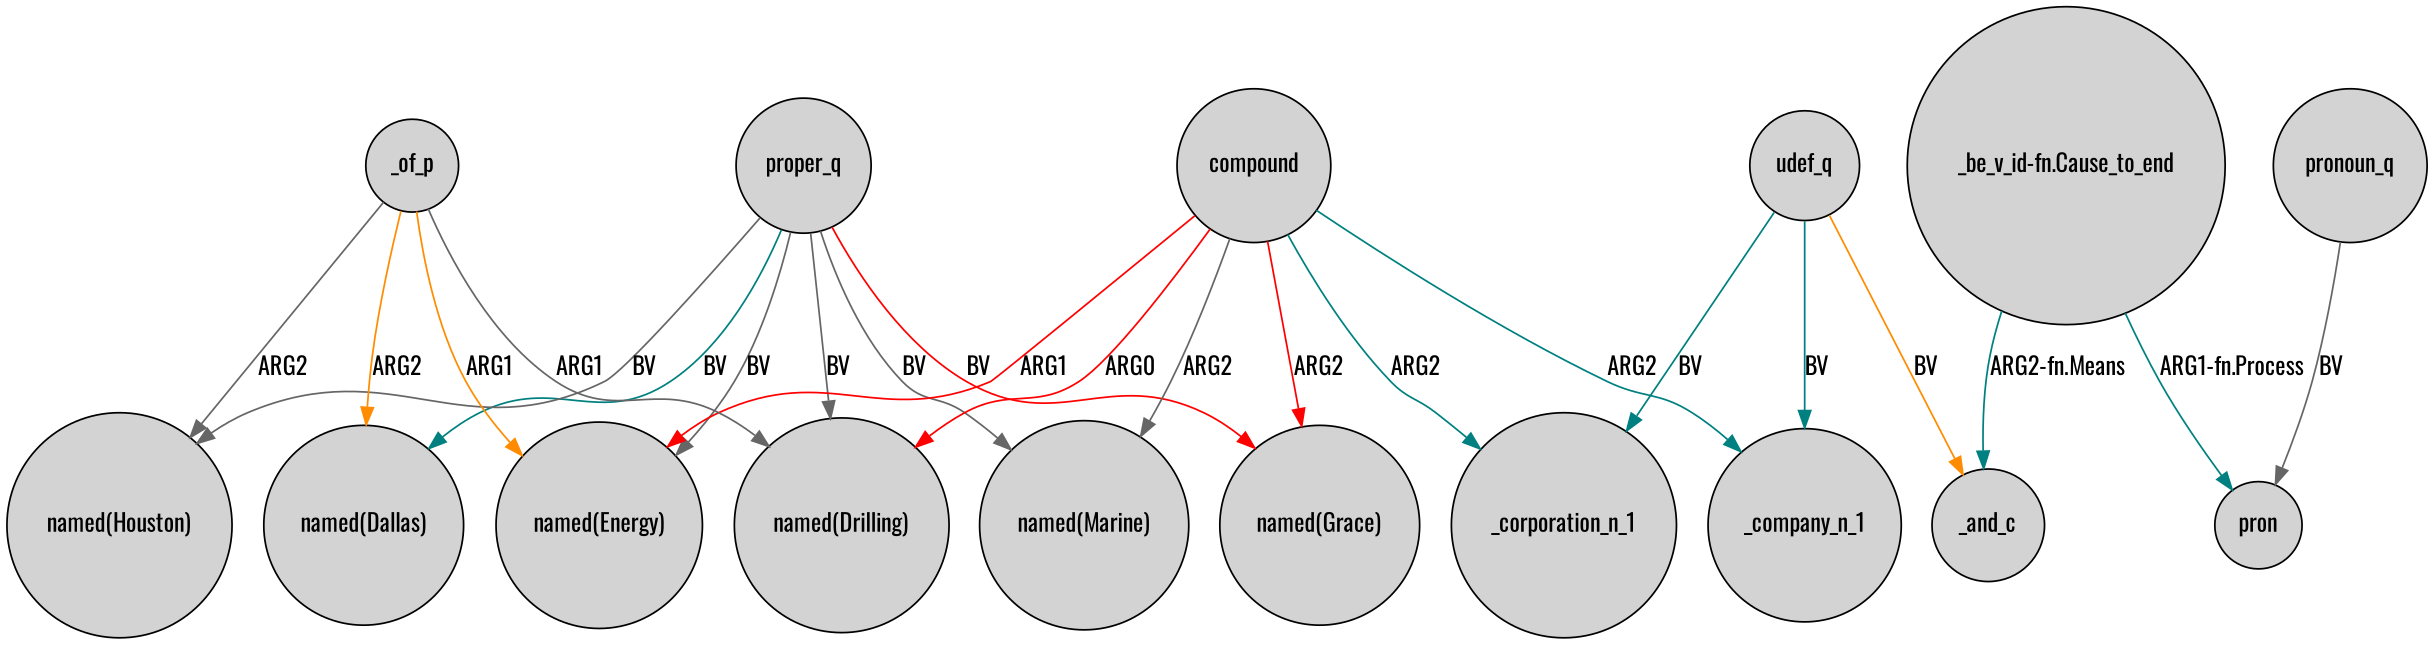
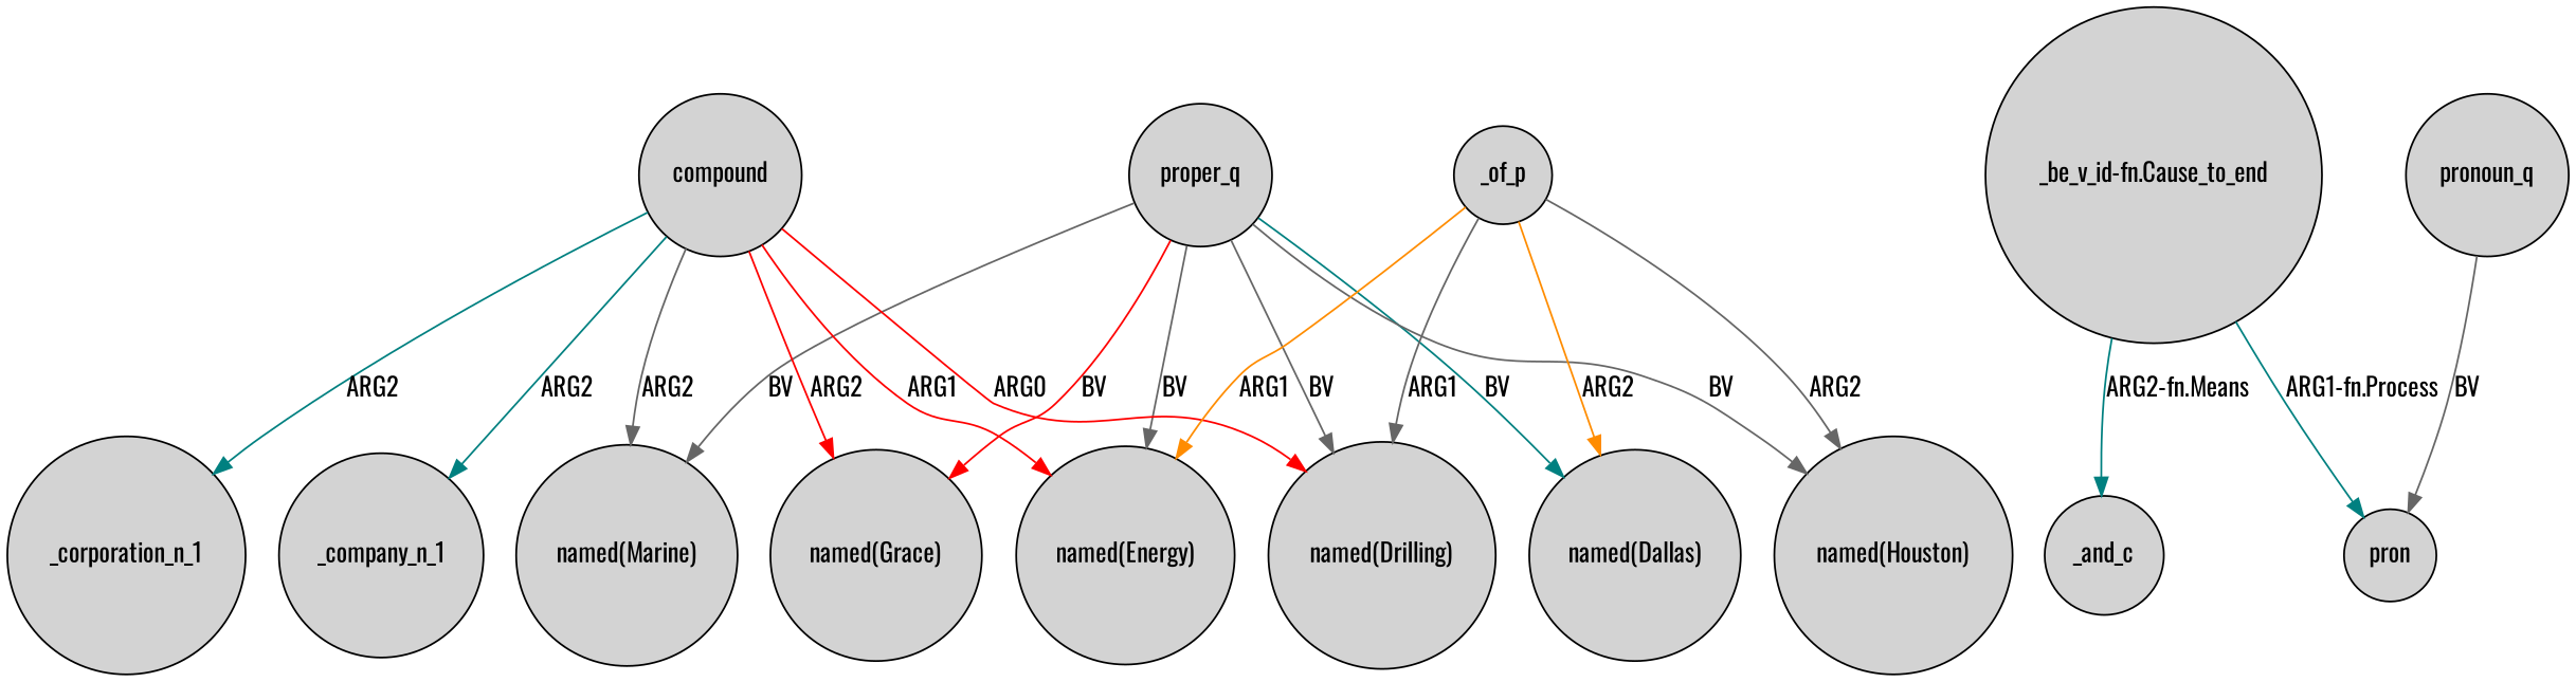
  digraph {
    fontname=Oswald
    node [fontname=Oswald shape=circle style=filled]
    edge [color=gray40 fontname=Oswald]
    proper_q
    "named(Marine)"
    "named(Drilling)"
    "named(Energy)"
    "named(Grace)"
    "named(Dallas)"
    "named(Houston)"
    compound
    _company_n_1
    _corporation_n_1
-   udef_q
    _and_c
    _of_p
    pronoun_q
    pron
    "_be_v_id-fn.Cause_to_end"
    proper_q -> "named(Marine)" [label=BV]
    proper_q -> "named(Drilling)" [label=BV]
    proper_q -> "named(Energy)" [label=BV]
    proper_q -> "named(Grace)" [color=red label=BV]
    proper_q -> "named(Dallas)" [color=teal label=BV]
    proper_q -> "named(Houston)" [label=BV]
    compound -> "named(Marine)" [label=ARG2]
    compound -> "named(Drilling)" [color=red label=ARG0]
    compound -> "named(Energy)" [color=red label=ARG1]
    compound -> "named(Grace)" [color=red label=ARG2]
    compound -> _company_n_1 [color=teal label=ARG2]
    compound -> _corporation_n_1 [color=teal label=ARG2]
-   udef_q -> _company_n_1 [color=teal label=BV]
-   udef_q -> _corporation_n_1 [color=teal label=BV]
-   udef_q -> _and_c [color=darkorange label=BV]
    _of_p -> "named(Drilling)" [label=ARG1]
    _of_p -> "named(Energy)" [color=darkorange label=ARG1]
    _of_p -> "named(Dallas)" [color=darkorange label=ARG2]
    _of_p -> "named(Houston)" [label=ARG2]
    pronoun_q -> pron [label=BV]
    "_be_v_id-fn.Cause_to_end" -> _and_c [color=teal label="ARG2-fn.Means"]
    "_be_v_id-fn.Cause_to_end" -> pron [color=teal label="ARG1-fn.Process"]
  }
